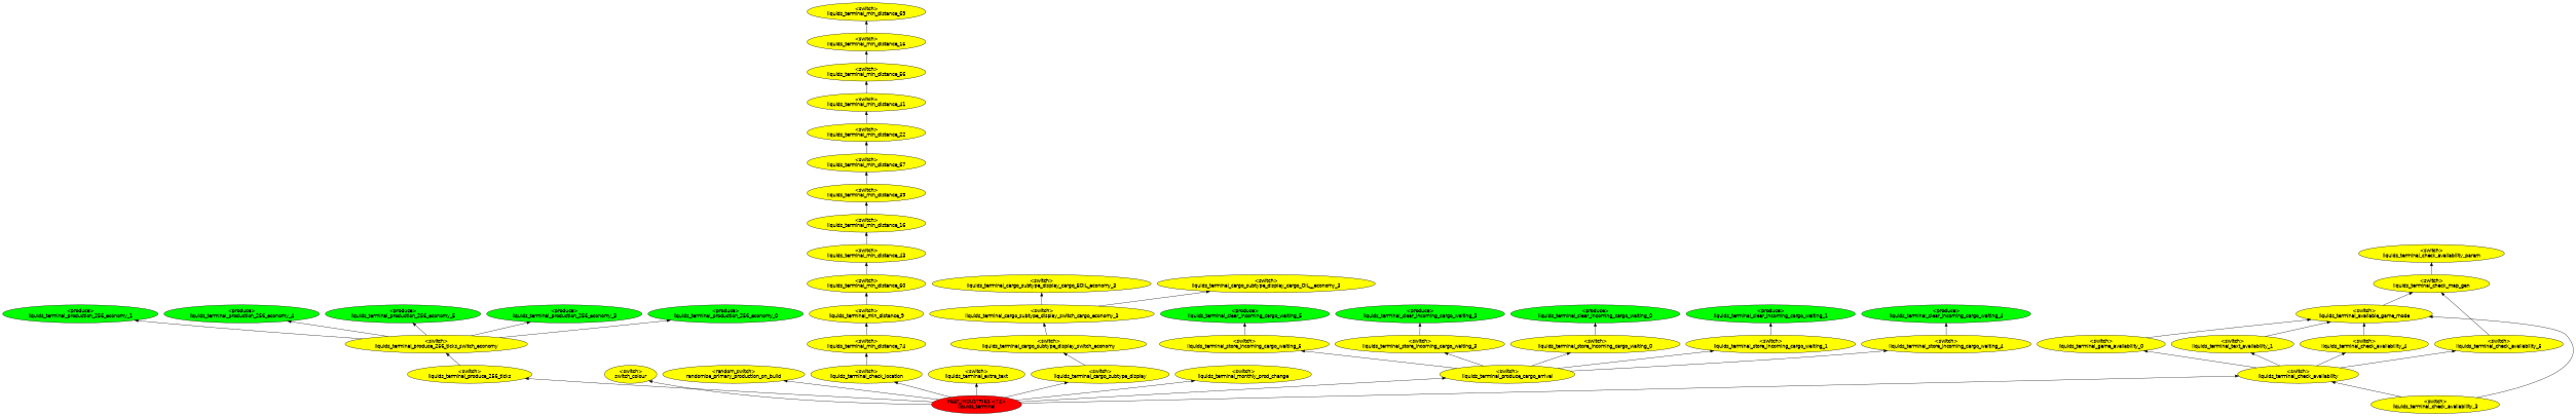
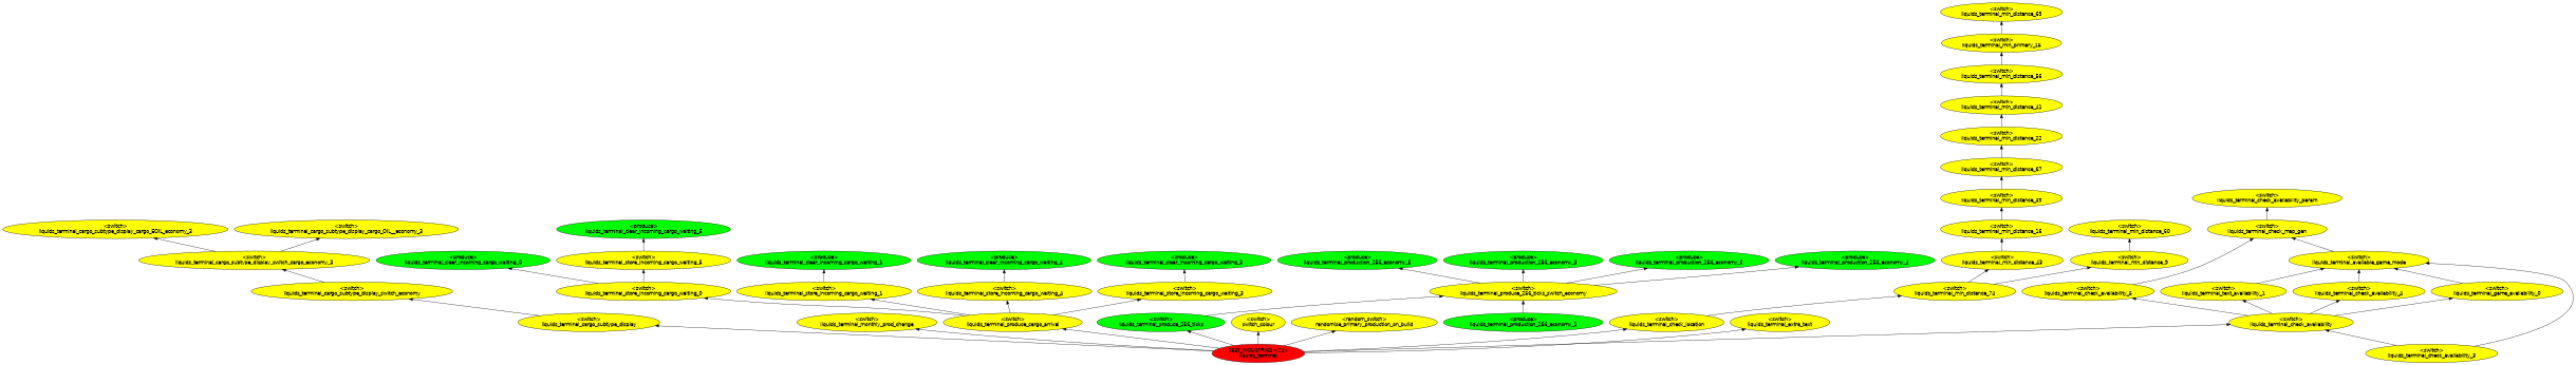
  digraph {
    fontname="DejaVu Sans"
    rankdir=BT
    node [fillcolor=yellow fontname="DejaVu Sans" style=filled]
    edge [fontname="DejaVu Sans"]
    n1 [label="<switch>\nswitch_colour"]
    n2 [label="<random_switch>\nrandomise_primary_production_on_build"]
    n3 [label="<switch>\nliquids_terminal_extra_text"]
    n4 [label="<switch>\nliquids_terminal_cargo_subtype_display_cargo_EOIL_economy_3"]
    n5 [label="<switch>\nliquids_terminal_cargo_subtype_display_cargo_OIL__economy_3"]
    n6 [label="<switch>\nliquids_terminal_cargo_subtype_display_switch_cargo_economy_3"]
    n7 [label="<switch>\nliquids_terminal_cargo_subtype_display_switch_economy"]
    n8 [label="<switch>\nliquids_terminal_cargo_subtype_display"]
    n9 [label="<switch>\nliquids_terminal_monthly_prod_change"]
    n10 [fillcolor=green label="<produce>\nliquids_terminal_clear_incoming_cargo_waiting_0"]
    n11 [label="<switch>\nliquids_terminal_store_incoming_cargo_waiting_0"]
    n12 [fillcolor=green label="<produce>\nliquids_terminal_clear_incoming_cargo_waiting_1"]
    n13 [label="<switch>\nliquids_terminal_store_incoming_cargo_waiting_1"]
    n14 [fillcolor=green label="<produce>\nliquids_terminal_clear_incoming_cargo_waiting_4"]
    n15 [label="<switch>\nliquids_terminal_store_incoming_cargo_waiting_4"]
    n16 [fillcolor=green label="<produce>\nliquids_terminal_clear_incoming_cargo_waiting_5"]
    n17 [label="<switch>\nliquids_terminal_store_incoming_cargo_waiting_5"]
    n18 [fillcolor=green label="<produce>\nliquids_terminal_clear_incoming_cargo_waiting_3"]
    n19 [label="<switch>\nliquids_terminal_store_incoming_cargo_waiting_3"]
    n20 [label="<switch>\nliquids_terminal_produce_cargo_arrival"]
    n21 [fillcolor=green label="<produce>\nliquids_terminal_production_256_economy_0"]
    n22 [fillcolor=green label="<produce>\nliquids_terminal_production_256_economy_1"]
    n23 [fillcolor=green label="<produce>\nliquids_terminal_production_256_economy_4"]
    n24 [fillcolor=green label="<produce>\nliquids_terminal_production_256_economy_5"]
    n25 [fillcolor=green label="<produce>\nliquids_terminal_production_256_economy_3"]
    n26 [label="<switch>\nliquids_terminal_produce_256_ticks_switch_economy"]
-   n27 [label="<switch>\nliquids_terminal_produce_256_ticks"]
+   n27 [fillcolor=green label="<switch>\nliquids_terminal_produce_256_ticks"]
    n28 [label="<switch>\nliquids_terminal_check_availability_param"]
    n29 [label="<switch>\nliquids_terminal_check_map_gen"]
    n30 [label="<switch>\nliquids_terminal_available_game_mode"]
    n31 [label="<switch>\nliquids_terminal_game_availability_0"]
    n32 [label="<switch>\nliquids_terminal_text_availability_1"]
    n33 [label="<switch>\nliquids_terminal_check_availability_4"]
    n34 [label="<switch>\nliquids_terminal_check_availability_5"]
    n35 [label="<switch>\nliquids_terminal_check_availability_3"]
    n36 [label="<switch>\nliquids_terminal_check_availability"]
    n37 [label="<switch>\nliquids_terminal_min_distance_69"]
-   n38 [label="<switch>\nliquids_terminal_min_distance_15"]
+   n38 [label="<switch>\nliquids_terminal_min_primary_15"]
    n39 [label="<switch>\nliquids_terminal_min_distance_56"]
    n40 [label="<switch>\nliquids_terminal_min_distance_41"]
    n41 [label="<switch>\nliquids_terminal_min_distance_22"]
    n42 [label="<switch>\nliquids_terminal_min_distance_67"]
    n43 [label="<switch>\nliquids_terminal_min_distance_39"]
    n44 [label="<switch>\nliquids_terminal_min_distance_16"]
    n45 [label="<switch>\nliquids_terminal_min_distance_43"]
    n46 [label="<switch>\nliquids_terminal_min_distance_60"]
    n47 [label="<switch>\nliquids_terminal_min_distance_9"]
    n48 [label="<switch>\nliquids_terminal_min_distance_74"]
    n49 [label="<switch>\nliquids_terminal_check_location"]
    n50 [fillcolor=red label="FEAT_INDUSTRIES <74>\nliquids_terminal"]
    n6 -> n4
    n6 -> n5
    n7 -> n6
    n8 -> n7
    n11 -> n10
    n13 -> n12
    n15 -> n14
    n17 -> n16
    n19 -> n18
    n20 -> n11
    n20 -> n13
    n20 -> n15
-   n20 -> n17
+   n11 -> n17
    n20 -> n19
    n26 -> n21
-   n26 -> n22
+   n22 -> n26
    n26 -> n23
    n26 -> n24
    n26 -> n25
    n27 -> n26
    n29 -> n28
    n30 -> n29
    n31 -> n30
    n32 -> n30
    n33 -> n30
    n34 -> n29
    n35 -> n30
    n35 -> n36
    n36 -> n31
    n36 -> n32
    n36 -> n33
    n36 -> n34
    n38 -> n37
    n39 -> n38
    n40 -> n39
    n41 -> n40
    n42 -> n41
    n43 -> n42
    n44 -> n43
    n45 -> n44
-   n46 -> n45
+   n48 -> n45
    n47 -> n46
    n48 -> n47
    n49 -> n48
    n50 -> n1
    n50 -> n2
    n50 -> n3
    n50 -> n8
    n50 -> n9
    n50 -> n20
    n50 -> n27
    n50 -> n36
    n50 -> n49
  }
